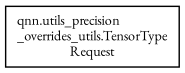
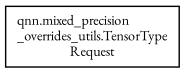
  digraph {
    rankdir=LR
    fontname="EB Garamond"
-   n1 [color=black fillcolor=white fontname="EB Garamond" fontsize=10 height=0.2 label="qnn.utils_precision\l_overrides_utils.TensorType\lRequest" shape=record style=filled width=0.4]
+   n1 [color=black fillcolor=white fontname="EB Garamond" fontsize=10 height=0.2 label="qnn.mixed_precision\l_overrides_utils.TensorType\lRequest" shape=record style=filled width=0.4]
  }
